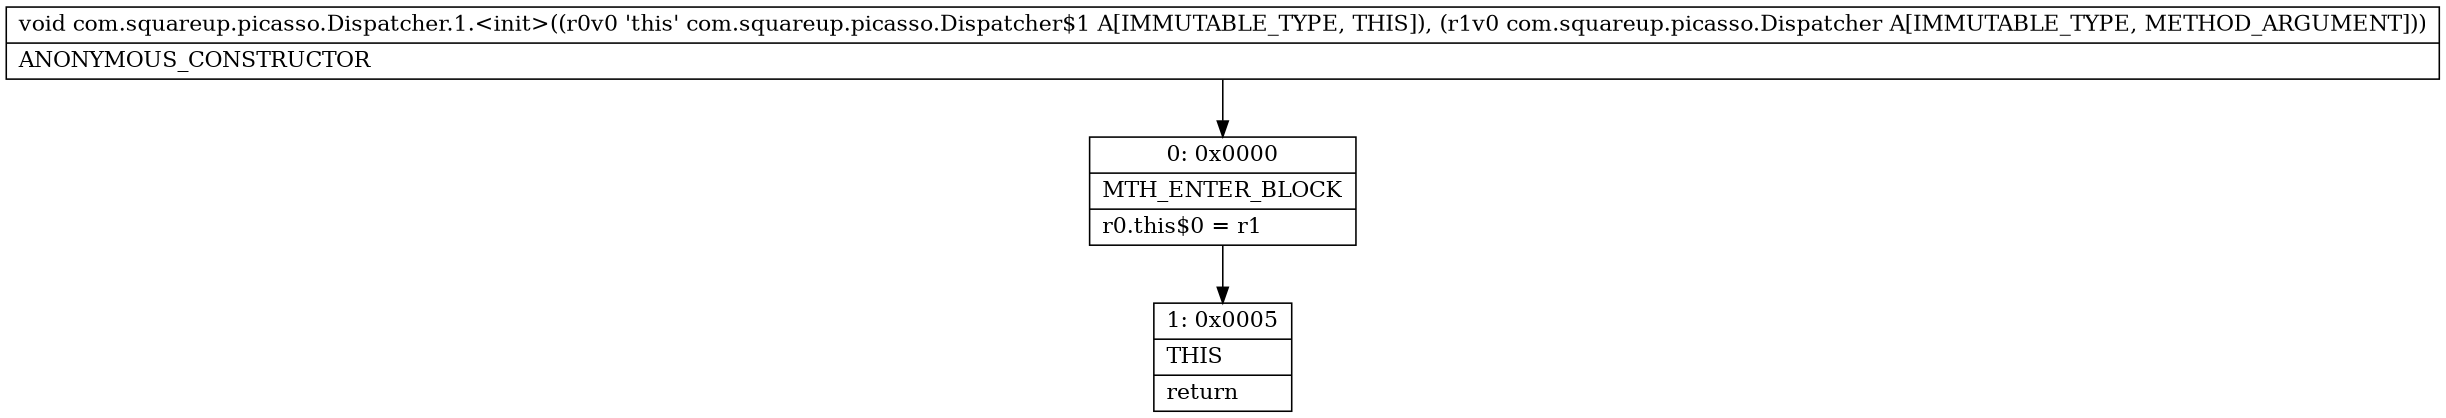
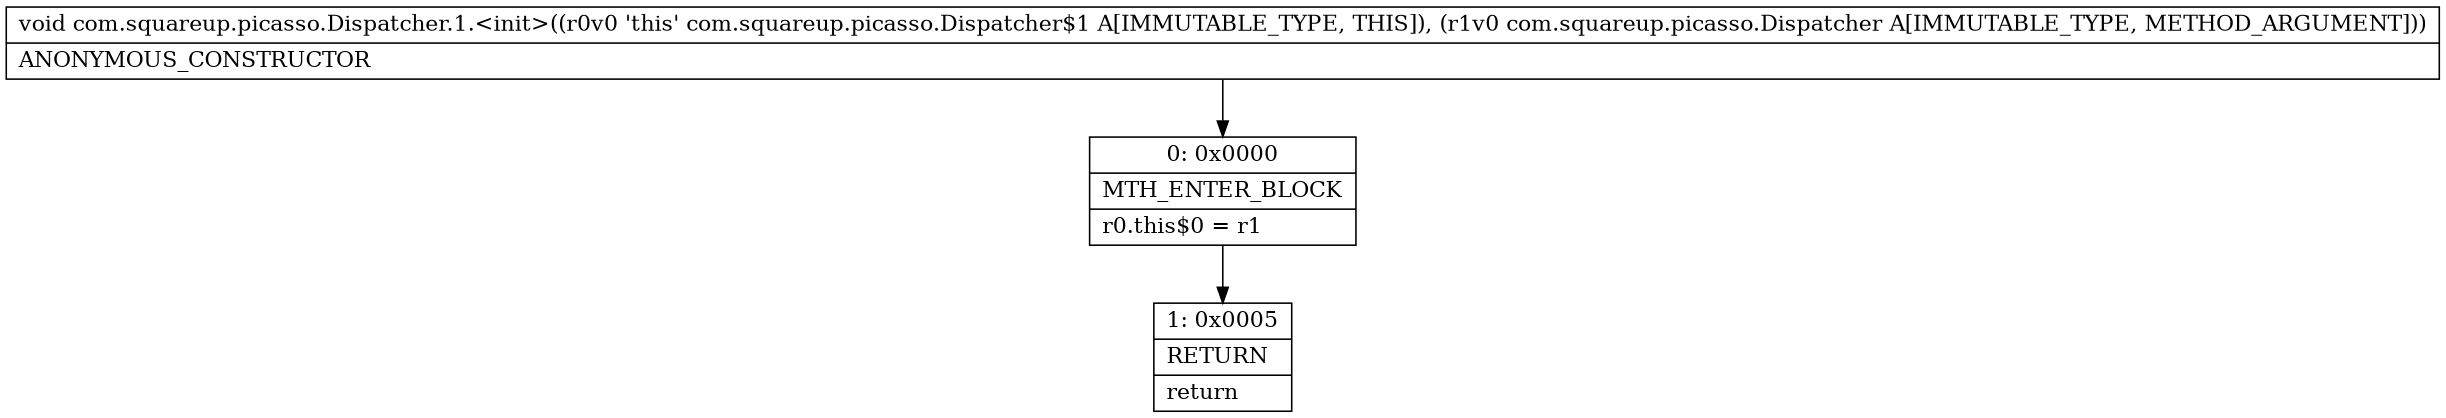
  digraph {
    node [shape=record]
    n1 [label="{0\:\ 0x0000|MTH_ENTER_BLOCK\l|r0.this$0 = r1\l}"]
-   n2 [label="{1\:\ 0x0005|THIS\l|return\l}"]
+   n2 [label="{1\:\ 0x0005|RETURN\l|return\l}"]
    n3 [label="{void com.squareup.picasso.Dispatcher.1.\<init\>((r0v0 'this' com.squareup.picasso.Dispatcher$1 A[IMMUTABLE_TYPE, THIS]), (r1v0 com.squareup.picasso.Dispatcher A[IMMUTABLE_TYPE, METHOD_ARGUMENT]))  | ANONYMOUS_CONSTRUCTOR\l}"]
    n1 -> n2
    n3 -> n1
  }
